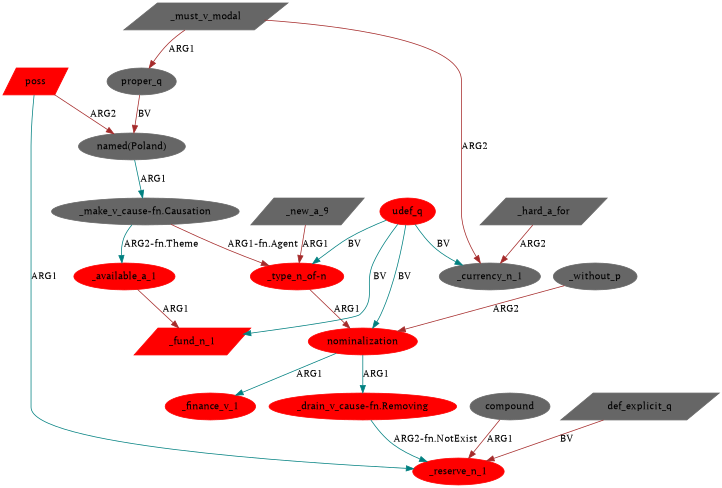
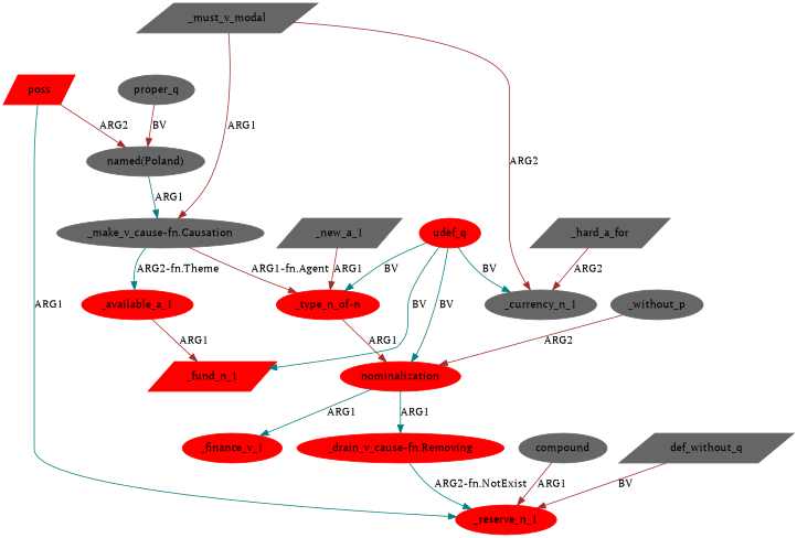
  digraph {
    fontname="PT Serif"
    node [color=gray40 fontname="PT Serif" shape=ellipse style=filled]
    edge [color=brown fontname="PT Serif"]
    _available_a_1 [color=red]
    "_make_v_cause-fn.Causation"
    "_type_n_of-n" [color=red]
    _fund_n_1 [color=red shape=parallelogram]
    nominalization [color=red]
    udef_q [color=red]
    _currency_n_1
    _finance_v_1 [color=red]
    "_drain_v_cause-fn.Removing" [color=red]
    _reserve_n_1 [color=red]
    poss [color=red shape=parallelogram]
    "named(Poland)"
-   _new_a_1 [shape=parallelogram label=_new_a_9]
+   _new_a_1 [shape=parallelogram]
    proper_q
    compound
    _must_v_modal [shape=parallelogram]
    _without_p
    _hard_a_for [shape=parallelogram]
-   def_explicit_q [shape=parallelogram]
+   def_explicit_q [shape=parallelogram label=def_without_q]
    _available_a_1 -> _fund_n_1 [label=ARG1]
    "_make_v_cause-fn.Causation" -> _available_a_1 [color=teal label="ARG2-fn.Theme"]
    "_make_v_cause-fn.Causation" -> "_type_n_of-n" [label="ARG1-fn.Agent"]
    "_type_n_of-n" -> nominalization [label=ARG1]
    nominalization -> _finance_v_1 [color=teal label=ARG1]
    nominalization -> "_drain_v_cause-fn.Removing" [color=teal label=ARG1]
    udef_q -> "_type_n_of-n" [color=teal label=BV]
    udef_q -> _fund_n_1 [color=teal label=BV]
    udef_q -> nominalization [color=teal label=BV]
    udef_q -> _currency_n_1 [color=teal label=BV]
    "_drain_v_cause-fn.Removing" -> _reserve_n_1 [color=teal label="ARG2-fn.NotExist"]
    poss -> _reserve_n_1 [color=teal label=ARG1]
    poss -> "named(Poland)" [label=ARG2]
    "named(Poland)" -> "_make_v_cause-fn.Causation" [color=teal label=ARG1]
    _new_a_1 -> "_type_n_of-n" [label=ARG1]
    proper_q -> "named(Poland)" [label=BV]
    compound -> _reserve_n_1 [label=ARG1]
-   _must_v_modal -> proper_q [label=ARG1]
+   _must_v_modal -> "_make_v_cause-fn.Causation" [label=ARG1]
    _must_v_modal -> _currency_n_1 [label=ARG2]
    _without_p -> nominalization [label=ARG2]
    _hard_a_for -> _currency_n_1 [label=ARG2]
    def_explicit_q -> _reserve_n_1 [label=BV]
  }
